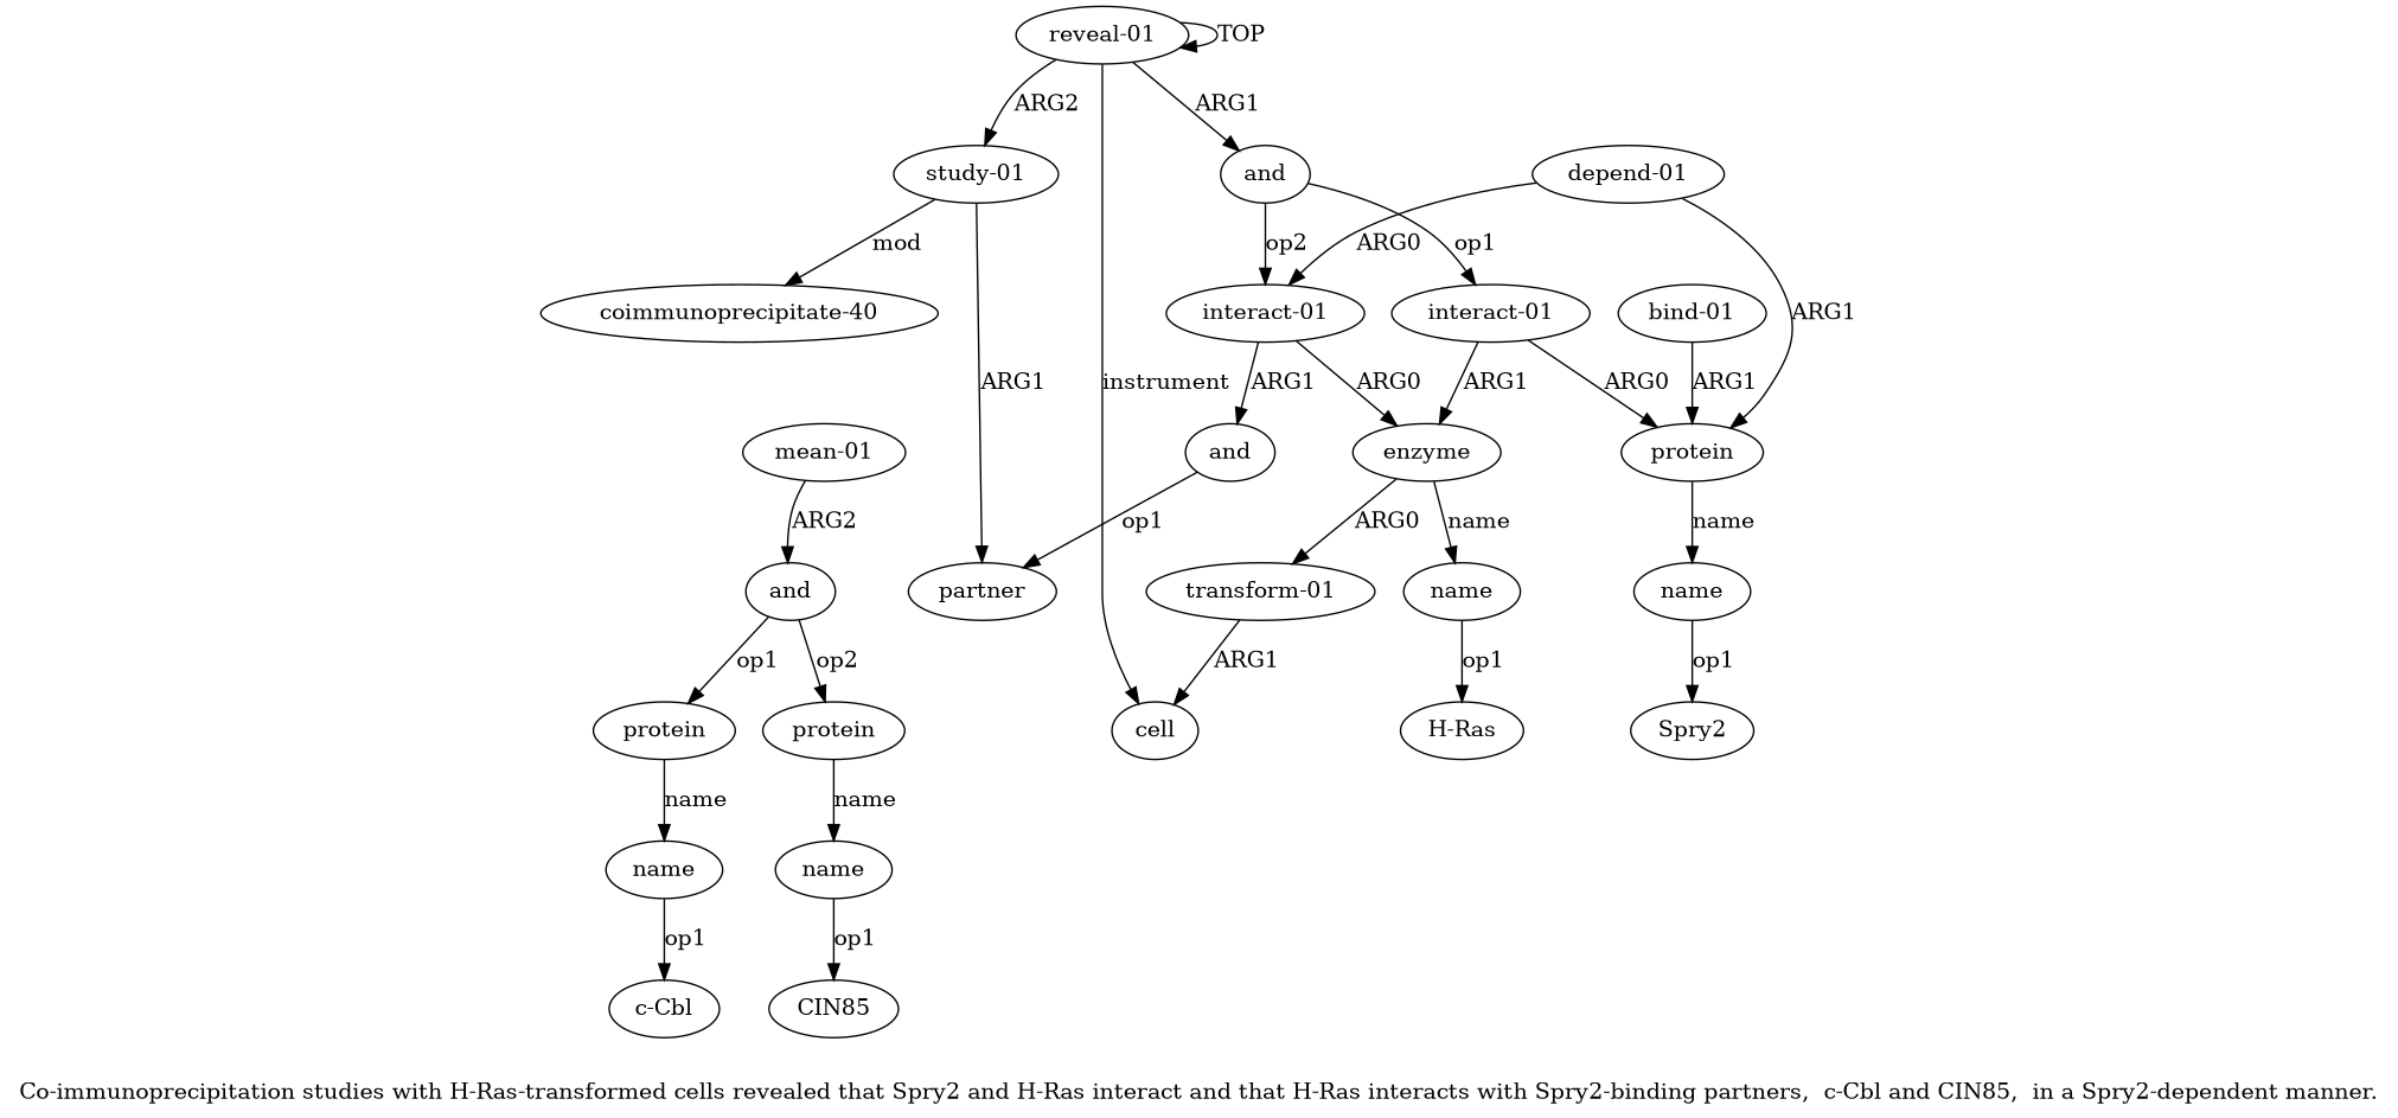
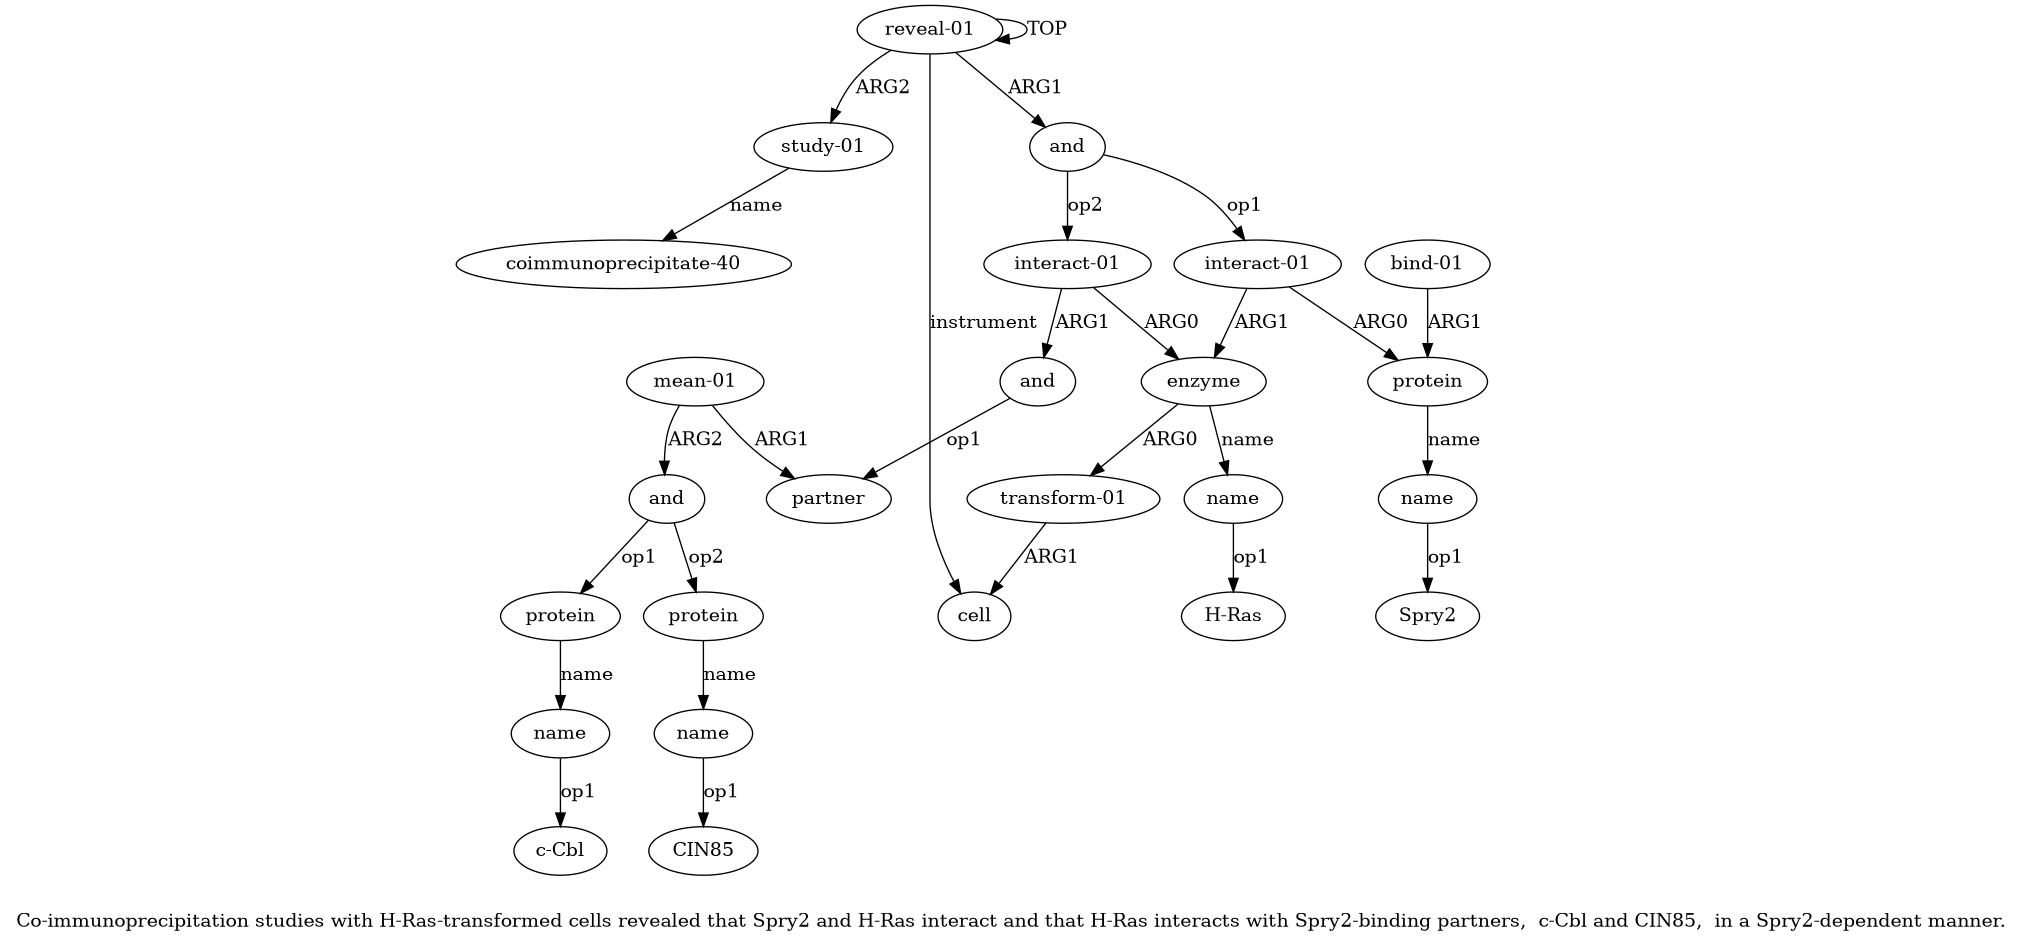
  digraph {
    label="Co-immunoprecipitation studies with H-Ras-transformed cells revealed that Spry2 and H-Ras interact and that H-Ras interacts with Spry2-binding partners,  c-Cbl and CIN85,  in a Spry2-dependent manner."
    node [color=black gold_ind=-1 gold_label=name test_ind=-1 test_label=name]
    edge [color=black gold_label=op1 test_label=op1]
    n1 [gold_ind=20 label=name test_ind=20]
    n2 [gold_label=CIN85 label=CIN85 test_label=CIN85]
-   n3 [gold_ind=21 gold_label="depend-01" label="depend-01" test_ind=21 test_label="depend-01"]
    n4 [gold_ind=11 gold_label="interact-01" label="interact-01" test_ind=11 test_label="interact-01"]
    n5 [gold_ind=9 gold_label=protein label=protein test_ind=9 test_label=protein]
    n6 [gold_ind=12 gold_label=and label=and test_ind=12 test_label=and]
    n7 [gold_ind=5 gold_label=enzyme label=enzyme test_ind=5 test_label=enzyme]
    n8 [gold_ind=10 label=name test_ind=10]
    n9 [gold_ind=13 gold_label=partner label=partner test_ind=13 test_label=partner]
    n10 [gold_ind=6 label=name test_ind=6]
    n11 [gold_ind=4 gold_label="transform-01" label="transform-01" test_ind=4 test_label="transform-01"]
    n12 [gold_label=Spry2 label=Spry2 test_label=Spry2]
    n13 [gold_ind=15 gold_label="mean-01" label="mean-01" test_ind=15 test_label="mean-01"]
    n14 [gold_ind=16 gold_label=and label=and test_ind=16 test_label=and]
    n15 [gold_ind=17 gold_label=protein label=protein test_ind=17 test_label=protein]
    n16 [gold_ind=19 gold_label=protein label=protein test_ind=19 test_label=protein]
    n17 [gold_ind=18 label=name test_ind=18]
    n18 [gold_ind=14 gold_label="bind-01" label="bind-01" test_ind=14 test_label="bind-01"]
    n19 [gold_label="c-Cbl" label="c-Cbl" test_label="c-Cbl"]
    n20 [gold_label="H-Ras" label="H-Ras" test_label="H-Ras"]
    n21 [gold_ind=1 gold_label="study-01" label="study-01" test_ind=1 test_label="study-01"]
    n22 [gold_ind=2 gold_label="coimmunoprecipitate-00" label="coimmunoprecipitate-40" test_ind=2 test_label="coimmunoprecipitate-00"]
    n23 [gold_ind=3 gold_label=cell label=cell test_ind=3 test_label=cell]
    n24 [gold_ind=0 gold_label="reveal-01" label="reveal-01" test_ind=0 test_label="reveal-01"]
    n25 [gold_ind=7 gold_label=and label=and test_ind=7 test_label=and]
    n26 [gold_ind=8 gold_label="interact-01" label="interact-01" test_ind=8 test_label="interact-01"]
    n1 -> n2 [label=op1]
-   n3 -> n4 [gold_label=ARG0 label=ARG0 test_label=ARG0]
-   n3 -> n5 [gold_label=ARG1 label=ARG1 test_label=ARG1]
    n4 -> n6 [gold_label=ARG1 label=ARG1 test_label=ARG1]
    n4 -> n7 [gold_label=ARG0 label=ARG0 test_label=ARG0]
    n5 -> n8 [gold_label=name label=name test_label=name]
    n6 -> n9 [label=op1]
    n7 -> n10 [gold_label=name label=name test_label=name]
    n7 -> n11 [gold_label=ARG0 label=ARG0 test_label=ARG0]
    n8 -> n12 [label=op1]
    n10 -> n20 [label=op1]
    n11 -> n23 [gold_label=ARG1 label=ARG1 test_label=ARG1]
-   n21 -> n9 [gold_label=ARG1 label=ARG1 test_label=ARG1]
+   n13 -> n9 [gold_label=ARG1 label=ARG1 test_label=ARG1]
    n13 -> n14 [gold_label=ARG2 label=ARG2 test_label=ARG2]
    n14 -> n15 [label=op1]
    n14 -> n16 [gold_label=op2 label=op2 test_label=op2]
    n15 -> n17 [gold_label=name label=name test_label=name]
    n16 -> n1 [gold_label=name label=name test_label=name]
    n17 -> n19 [label=op1]
    n18 -> n5 [gold_label=ARG1 label=ARG1 test_label=ARG1]
-   n21 -> n22 [gold_label=mod label=mod test_label=mod]
+   n21 -> n22 [gold_label=mod label=name test_label=mod]
    n24 -> n21 [gold_label=ARG0 label=ARG2 test_label=ARG0]
    n24 -> n23 [gold_label=instrument label=instrument test_label=instrument]
    n24 -> n24 [gold_label=TOP label=TOP test_label=TOP]
    n24 -> n25 [gold_label=ARG1 label=ARG1 test_label=ARG1]
    n25 -> n4 [gold_label=op2 label=op2 test_label=op2]
    n25 -> n26 [label=op1]
    n26 -> n5 [gold_label=ARG0 label=ARG0 test_label=ARG0]
    n26 -> n7 [gold_label=ARG1 label=ARG1 test_label=ARG1]
  }
